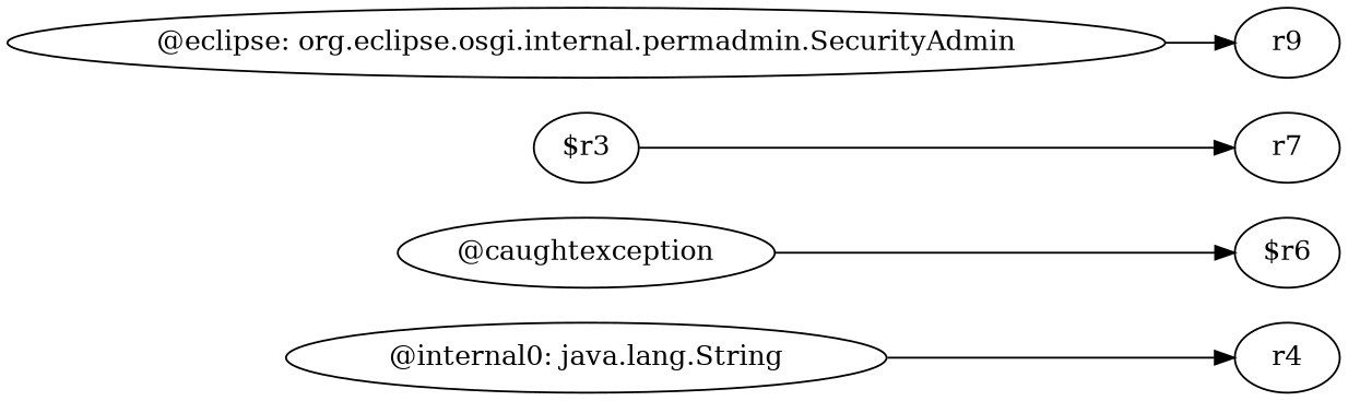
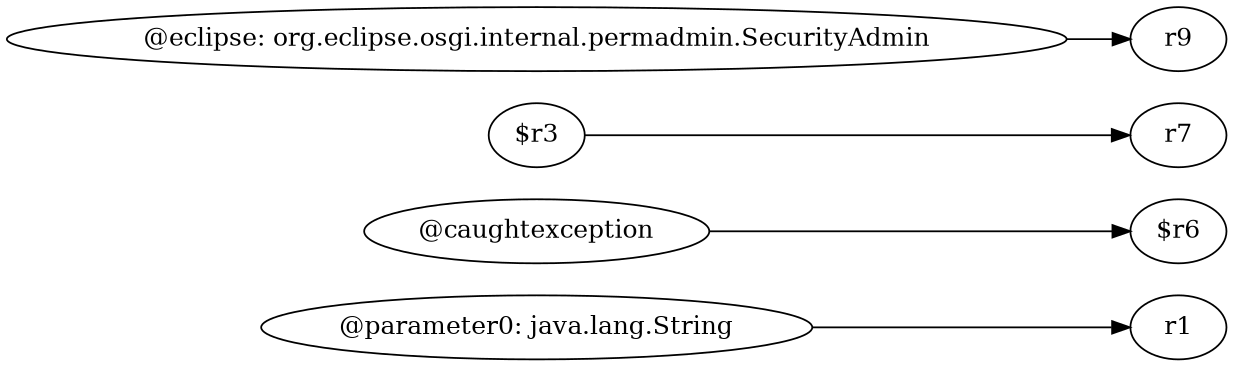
  digraph {
    rankdir=LR
-   n1 [label="@internal0: java.lang.String"]
-   n2 [label=r4]
+   n1 [label="@parameter0: java.lang.String"]
+   n2 [label=r1]
    n3 [label="@caughtexception"]
    n4 [label="$r6"]
    n5 [label="$r3"]
    n6 [label=r7]
    n7 [label="@eclipse: org.eclipse.osgi.internal.permadmin.SecurityAdmin"]
    n8 [label=r9]
    n1 -> n2
    n3 -> n4
    n5 -> n6
    n7 -> n8
  }
